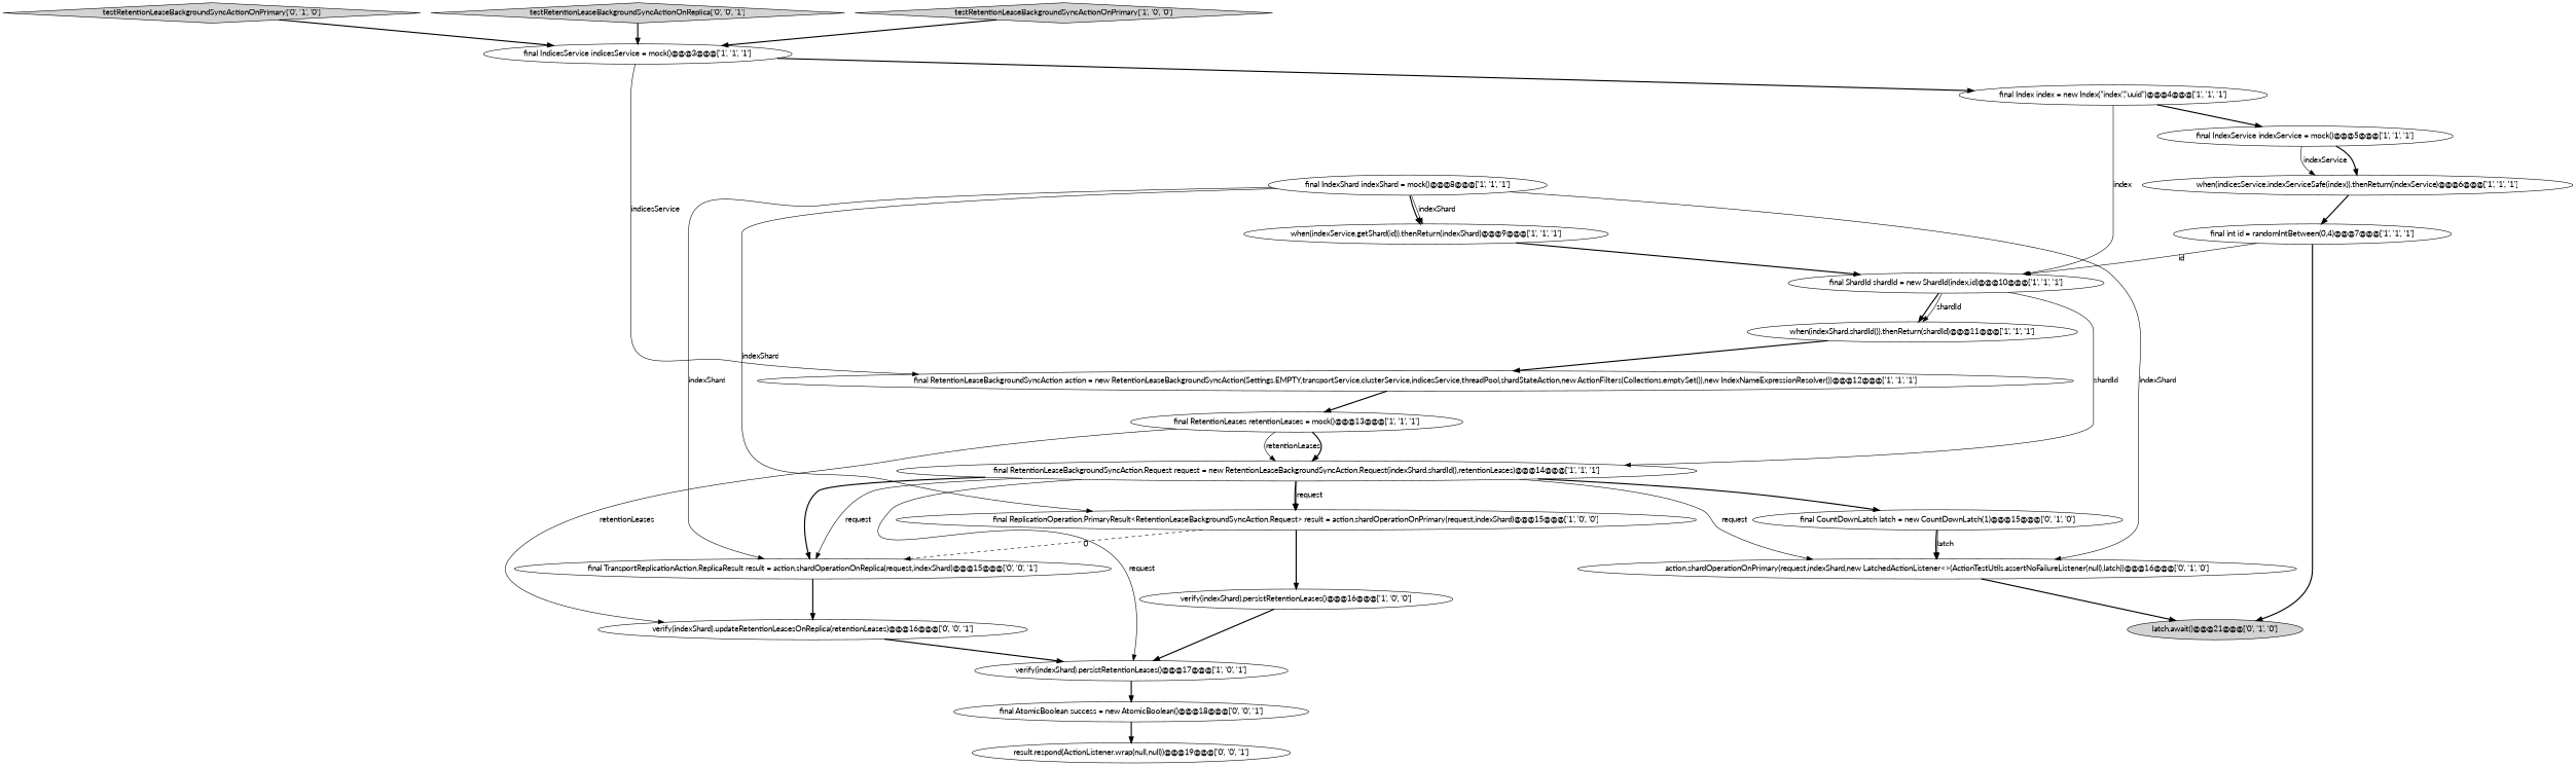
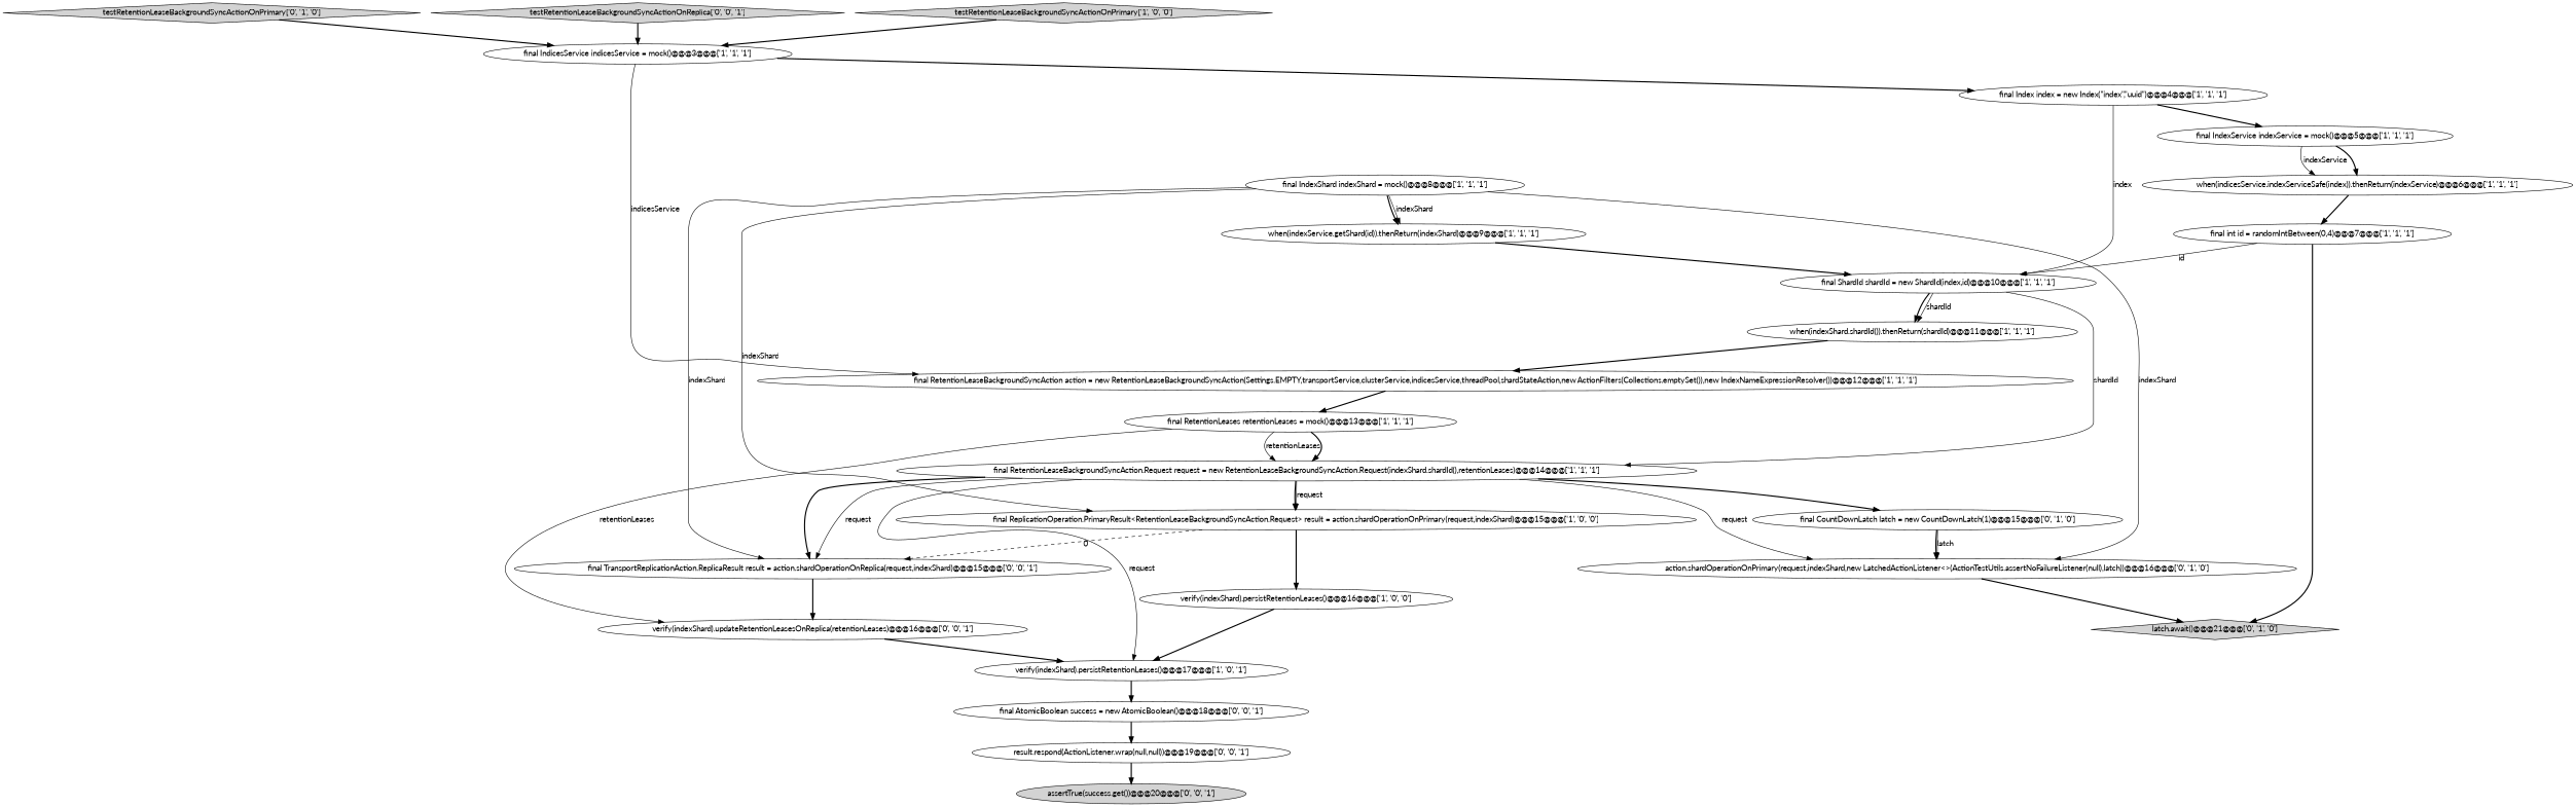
  digraph {
    fontname=Lato
    node [fillcolor=white fontname=Lato shape=ellipse style=filled]
    edge [fontname=Lato style=bold]
-   n1 [fillcolor=lightgray label="latch.await()@@@21@@@['0', '1', '0']"]
+   n1 [fillcolor=lightgray label="latch.await()@@@21@@@['0', '1', '0']" shape=diamond]
    n2 [label="final IndicesService indicesService = mock()@@@3@@@['1', '1', '1']"]
    n3 [label="final Index index = new Index(\"index\",\"uuid\")@@@4@@@['1', '1', '1']"]
    n4 [label="final RetentionLeaseBackgroundSyncAction action = new RetentionLeaseBackgroundSyncAction(Settings.EMPTY,transportService,clusterService,indicesService,threadPool,shardStateAction,new ActionFilters(Collections.emptySet()),new IndexNameExpressionResolver())@@@12@@@['1', '1', '1']"]
    n5 [label="final IndexService indexService = mock()@@@5@@@['1', '1', '1']"]
    n6 [label="final ShardId shardId = new ShardId(index,id)@@@10@@@['1', '1', '1']"]
    n7 [label="final RetentionLeases retentionLeases = mock()@@@13@@@['1', '1', '1']"]
    n8 [label="result.respond(ActionListener.wrap(null,null))@@@19@@@['0', '0', '1']"]
+   n9 [fillcolor=lightgray label="assertTrue(success.get())@@@20@@@['0', '0', '1']"]
    n10 [label="when(indicesService.indexServiceSafe(index)).thenReturn(indexService)@@@6@@@['1', '1', '1']"]
    n11 [label="final int id = randomIntBetween(0,4)@@@7@@@['1', '1', '1']"]
    n12 [fillcolor=lightgray label="testRetentionLeaseBackgroundSyncActionOnPrimary['0', '1', '0']" shape=diamond]
    n13 [label="action.shardOperationOnPrimary(request,indexShard,new LatchedActionListener<>(ActionTestUtils.assertNoFailureListener(null),latch))@@@16@@@['0', '1', '0']"]
    n14 [label="final IndexShard indexShard = mock()@@@8@@@['1', '1', '1']"]
    n15 [label="final TransportReplicationAction.ReplicaResult result = action.shardOperationOnReplica(request,indexShard)@@@15@@@['0', '0', '1']"]
    n16 [label="final ReplicationOperation.PrimaryResult<RetentionLeaseBackgroundSyncAction.Request> result = action.shardOperationOnPrimary(request,indexShard)@@@15@@@['1', '0', '0']"]
    n17 [label="when(indexService.getShard(id)).thenReturn(indexShard)@@@9@@@['1', '1', '1']"]
    n18 [label="when(indexShard.shardId()).thenReturn(shardId)@@@11@@@['1', '1', '1']"]
    n19 [label="final RetentionLeaseBackgroundSyncAction.Request request = new RetentionLeaseBackgroundSyncAction.Request(indexShard.shardId(),retentionLeases)@@@14@@@['1', '1', '1']"]
    n20 [label="verify(indexShard).updateRetentionLeasesOnReplica(retentionLeases)@@@16@@@['0', '0', '1']"]
    n21 [label="final AtomicBoolean success = new AtomicBoolean()@@@18@@@['0', '0', '1']"]
    n22 [label="final CountDownLatch latch = new CountDownLatch(1)@@@15@@@['0', '1', '0']"]
    n23 [label="verify(indexShard).persistRetentionLeases()@@@17@@@['1', '0', '1']"]
    n24 [label="verify(indexShard).persistRetentionLeases()@@@16@@@['1', '0', '0']"]
    n25 [fillcolor=lightgray label="testRetentionLeaseBackgroundSyncActionOnReplica['0', '0', '1']" shape=diamond]
    n26 [fillcolor=lightgray label="testRetentionLeaseBackgroundSyncActionOnPrimary['1', '0', '0']" shape=diamond]
    n2 -> n3
    n2 -> n4 [label=indicesService style=solid]
    n3 -> n5
    n3 -> n6 [label=index style=solid]
    n4 -> n7
    n5 -> n10
    n5 -> n10 [label=indexService style=solid]
    n6 -> n18
    n6 -> n18 [label=shardId style=solid]
    n6 -> n19 [label=shardId style=solid]
    n7 -> n19 [label=retentionLeases style=solid]
    n7 -> n19
    n7 -> n20 [label=retentionLeases style=solid]
+   n8 -> n9
    n10 -> n11
    n11 -> n1
    n11 -> n6 [label=id style=solid]
    n12 -> n2
    n13 -> n1
    n14 -> n13 [label=indexShard style=solid]
    n14 -> n15 [label=indexShard style=solid]
    n14 -> n16 [label=indexShard style=solid]
    n14 -> n17
    n14 -> n17 [label=indexShard style=solid]
    n15 -> n20
    n16 -> n15 [label=0 style=dashed]
    n16 -> n24
    n17 -> n6
    n18 -> n4
    n19 -> n13 [label=request style=solid]
    n19 -> n15
    n19 -> n15 [label=request style=solid]
    n19 -> n16
    n19 -> n16 [label=request style=solid]
    n19 -> n22
    n19 -> n23 [label=request style=solid]
    n20 -> n23
    n21 -> n8
    n22 -> n13 [label=latch style=solid]
    n22 -> n13
    n23 -> n21
    n24 -> n23
    n25 -> n2
    n26 -> n2
  }
